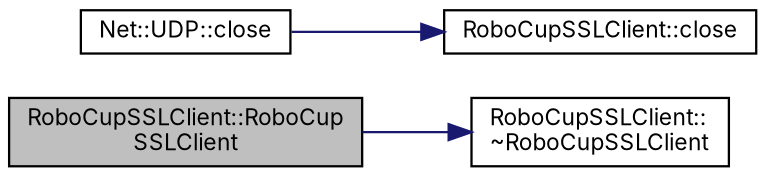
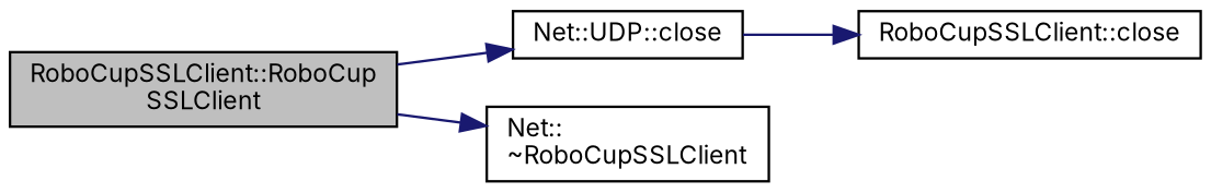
  digraph {
    fontname=Inter
    rankdir=LR
    node [color=black fillcolor=white fontname=Inter fontsize=10 shape=record style=filled]
    edge [color=midnightblue fontname=Inter fontsize=10 labelfontname=Helvetica labelfontsize=10 style=solid]
    n1 [fillcolor=grey75 fontcolor=black height=0.2 label="RoboCupSSLClient::RoboCup\lSSLClient" width=0.4]
    n2 [height=0.2 label="Net::UDP::close" width=0.4]
-   n3 [height=0.2 label="RoboCupSSLClient::\l~RoboCupSSLClient" width=0.4]
+   n3 [height=0.2 label="Net::\l~RoboCupSSLClient" width=0.4]
    n4 [height=0.2 label="RoboCupSSLClient::close" width=0.4]
+   n1 -> n2
    n1 -> n3
    n2 -> n4
  }
